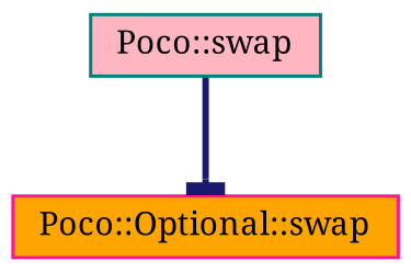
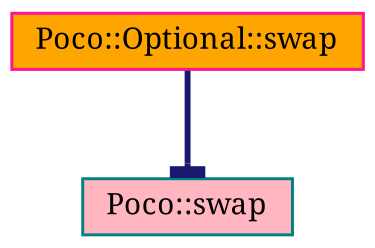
  digraph {
    rankdir=TB
    fontname="Noto Serif"
    node [fontname="Noto Serif" fontsize=10 shape=record style=filled]
    n1 [color=teal fillcolor=lightpink fontcolor=black height=0.2 label="Poco::swap" width=0.4]
    n2 [color=deeppink fillcolor=orange height=0.2 label="Poco::Optional::swap" width=0.4]
-   n1 -> n2 [color=midnightblue fontname="Noto Serif" fontsize=10 labelfontname=Helvetica labelfontsize=10 style=bold arrowhead=tee]
+   n2 -> n1 [color=midnightblue fontname="Noto Serif" fontsize=10 labelfontname=Helvetica labelfontsize=10 style=bold arrowhead=tee]
  }
